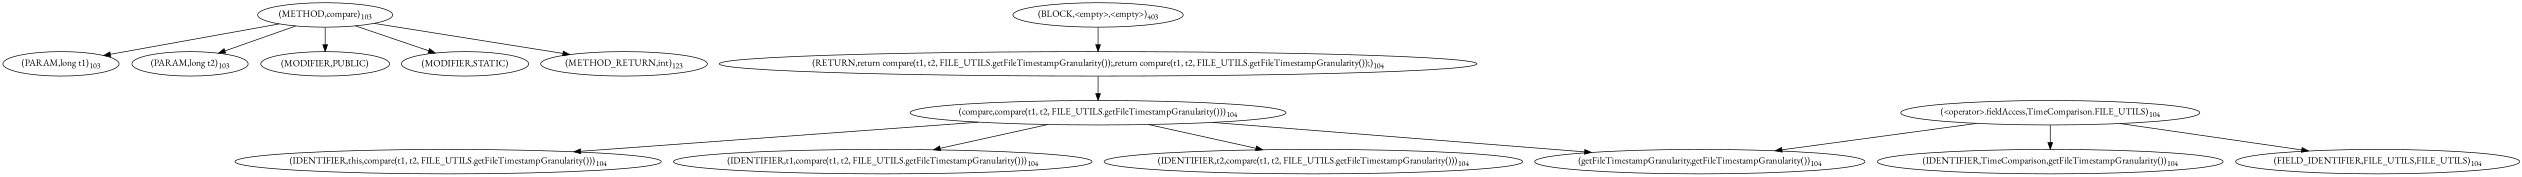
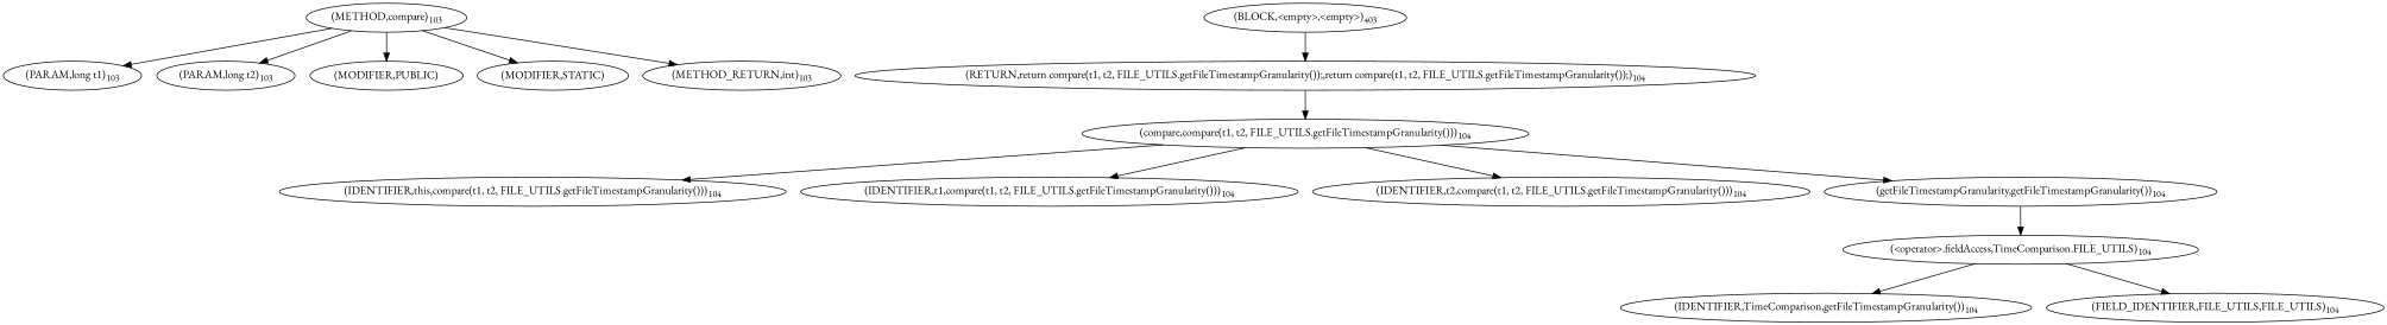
  digraph {
    fontname="EB Garamond"
    node [fontname="EB Garamond"]
    edge [fontname="EB Garamond"]
    n1 [label=<(METHOD,compare)<SUB>103</SUB>>]
    n2 [label=<(PARAM,long t1)<SUB>103</SUB>>]
    n3 [label=<(PARAM,long t2)<SUB>103</SUB>>]
    n4 [label=<(MODIFIER,PUBLIC)>]
    n5 [label=<(MODIFIER,STATIC)>]
-   n6 [label=<(METHOD_RETURN,int)<SUB>123</SUB>>]
+   n6 [label=<(METHOD_RETURN,int)<SUB>103</SUB>>]
    n7 [label=<(BLOCK,&lt;empty&gt;,&lt;empty&gt;)<SUB>403</SUB>>]
    n8 [label=<(RETURN,return compare(t1, t2, FILE_UTILS.getFileTimestampGranularity());,return compare(t1, t2, FILE_UTILS.getFileTimestampGranularity());)<SUB>104</SUB>>]
    n9 [label=<(compare,compare(t1, t2, FILE_UTILS.getFileTimestampGranularity()))<SUB>104</SUB>>]
    n10 [label=<(IDENTIFIER,this,compare(t1, t2, FILE_UTILS.getFileTimestampGranularity()))<SUB>104</SUB>>]
    n11 [label=<(IDENTIFIER,t1,compare(t1, t2, FILE_UTILS.getFileTimestampGranularity()))<SUB>104</SUB>>]
    n12 [label=<(IDENTIFIER,t2,compare(t1, t2, FILE_UTILS.getFileTimestampGranularity()))<SUB>104</SUB>>]
    n13 [label=<(getFileTimestampGranularity,getFileTimestampGranularity())<SUB>104</SUB>>]
    n14 [label=<(&lt;operator&gt;.fieldAccess,TimeComparison.FILE_UTILS)<SUB>104</SUB>>]
    n15 [label=<(IDENTIFIER,TimeComparison,getFileTimestampGranularity())<SUB>104</SUB>>]
    n16 [label=<(FIELD_IDENTIFIER,FILE_UTILS,FILE_UTILS)<SUB>104</SUB>>]
    n1 -> n2
    n1 -> n3
    n1 -> n4
    n1 -> n5
    n1 -> n6
    n7 -> n8
    n8 -> n9
    n9 -> n10
    n9 -> n11
    n9 -> n12
    n9 -> n13
-   n14 -> n13
+   n13 -> n14
    n14 -> n15
    n14 -> n16
  }
